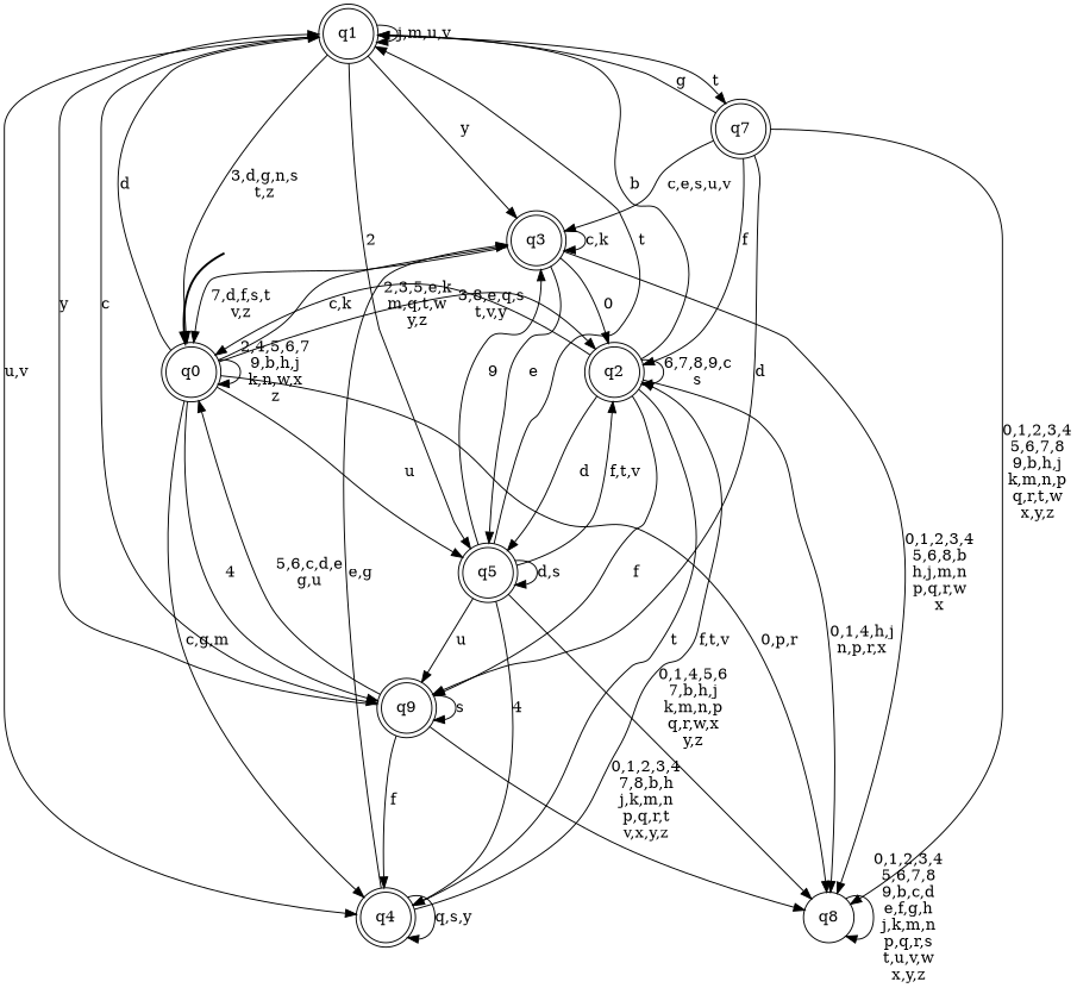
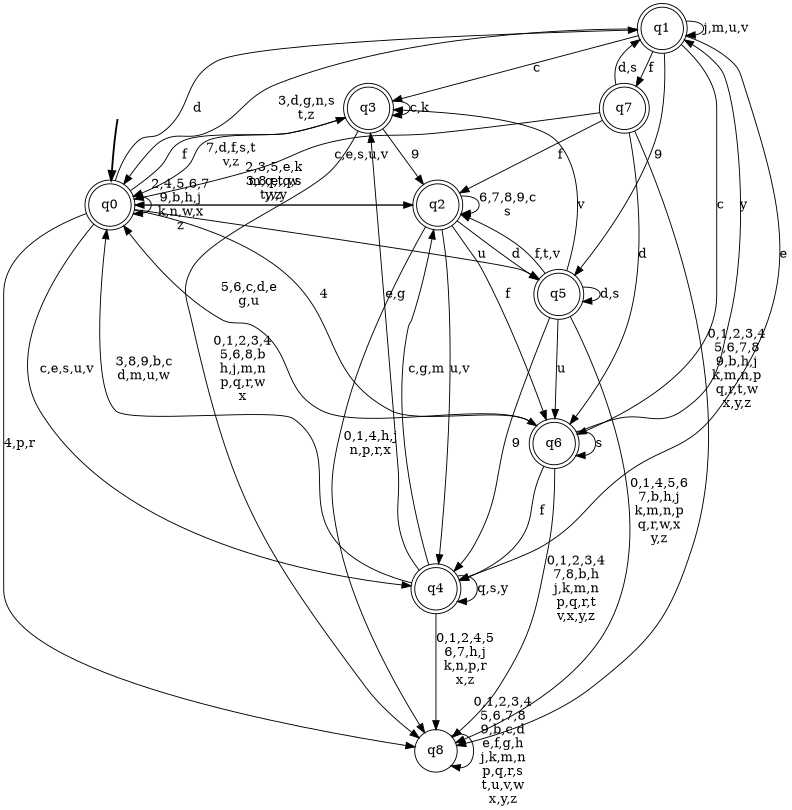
  digraph {
    rankdir=TB
    node [shape=doublecircle style="rounded,filled" color=black fillcolor=white]
    __start0 [height=0 shape=none style=invis width=0 color="" fillcolor=""]
    n2 [label=q0]
    n3 [label=q1]
    n4 [label=q2]
    n5 [label=q3]
    n6 [label=q4]
    n7 [label=q5]
-   n8 [label=q9]
+   n8 [label=q6]
    n9 [label=q8 shape=circle style=filled]
    n10 [label=q7]
    subgraph cluster_1 {
      nodesep=0.15
      ranksep=0.15
      style=invis
      __start0
      n2
    }
    __start0 -> n2 [penwidth=2]
    n2 -> n2 [label="2,4,5,6,7\n9,b,h,j\nk,n,w,x\nz"]
    n2 -> n3 [label=d]
    n2 -> n4 [label="3,8,e,q,s\nt,v,y"]
-   n2 -> n5 [label="c,k"]
-   n2 -> n6 [label="c,g,m"]
+   n2 -> n5 [label=f]
+   n2 -> n6 [label="c,e,s,u,v"]
    n2 -> n7 [label=u]
    n2 -> n8 [label=4]
-   n2 -> n9 [label="0,p,r"]
+   n2 -> n9 [label="4,p,r"]
    n3 -> n2 [label="3,d,g,n,s\nt,z"]
    n3 -> n3 [label="j,m,u,v"]
-   n3 -> n5 [label=y]
-   n3 -> n6 [label="u,v"]
-   n3 -> n7 [label=2]
+   n3 -> n5 [label=c]
+   n3 -> n6 [label=e]
+   n3 -> n7 [label=9]
    n3 -> n8 [label=c]
-   n3 -> n10 [label=t]
+   n3 -> n10 [label=f]
    n4 -> n2 [label="2,3,5,e,k\nm,q,t,w\ny,z"]
-   n4 -> n3 [label=b]
    n4 -> n4 [label="6,7,8,9,c\ns"]
-   n4 -> n6 [label=t]
+   n4 -> n6 [label="u,v"]
    n4 -> n7 [label=d]
    n4 -> n8 [label=f]
    n4 -> n9 [label="0,1,4,h,j\nn,p,r,x"]
    n5 -> n2 [label="7,d,f,s,t\nv,z"]
-   n5 -> n4 [label=0]
+   n5 -> n4 [label=9]
    n5 -> n5 [label="c,k"]
-   n5 -> n7 [label=e]
    n5 -> n9 [label="0,1,2,3,4\n5,6,8,b\nh,j,m,n\np,q,r,w\nx"]
-   n6 -> n4 [label="f,t,v"]
+   n6 -> n2 [label="3,8,9,b,c\nd,m,u,w"]
+   n6 -> n4 [label="c,g,m"]
    n6 -> n5 [label="e,g"]
    n6 -> n6 [label="q,s,y"]
-   n7 -> n3 [label=t]
+   n6 -> n9 [label="0,1,2,4,5\n6,7,h,j\nk,n,p,r\nx,z"]
    n7 -> n4 [label="f,t,v"]
-   n7 -> n5 [label=9]
-   n7 -> n6 [label=4]
+   n7 -> n5 [label=v]
+   n7 -> n6 [label=9]
    n7 -> n7 [label="d,s"]
    n7 -> n8 [label=u]
    n7 -> n9 [label="0,1,4,5,6\n7,b,h,j\nk,m,n,p\nq,r,w,x\ny,z"]
    n8 -> n2 [label="5,6,c,d,e\ng,u"]
    n8 -> n3 [label=y]
    n8 -> n6 [label=f]
    n8 -> n8 [label=s]
    n8 -> n9 [label="0,1,2,3,4\n7,8,b,h\nj,k,m,n\np,q,r,t\nv,x,y,z"]
    n9 -> n9 [label="0,1,2,3,4\n5,6,7,8\n9,b,c,d\ne,f,g,h\nj,k,m,n\np,q,r,s\nt,u,v,w\nx,y,z"]
-   n10 -> n5 [label="c,e,s,u,v"]
-   n10 -> n3 [label=g]
+   n10 -> n2 [label="c,e,s,u,v"]
+   n10 -> n3 [label="d,s"]
    n10 -> n4 [label=f]
    n10 -> n8 [label=d]
    n10 -> n9 [label="0,1,2,3,4\n5,6,7,8\n9,b,h,j\nk,m,n,p\nq,r,t,w\nx,y,z"]
  }
